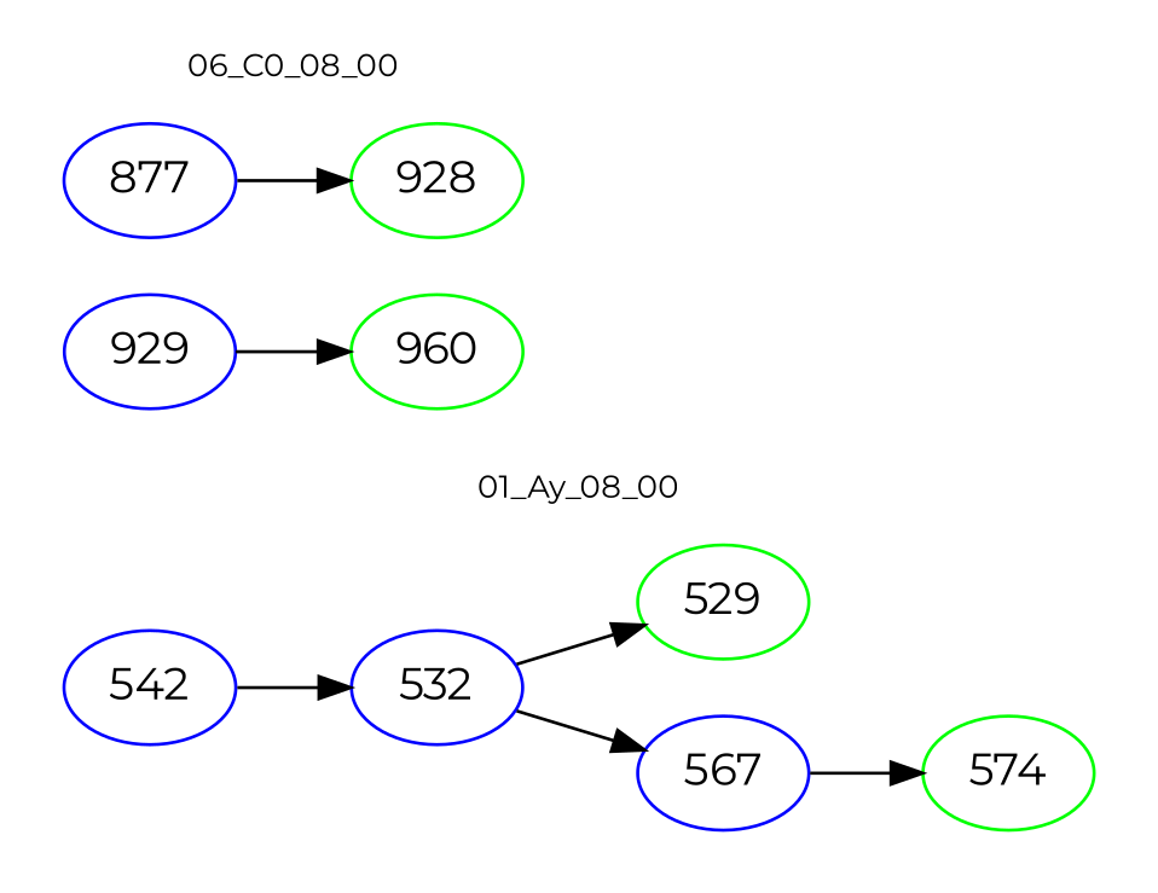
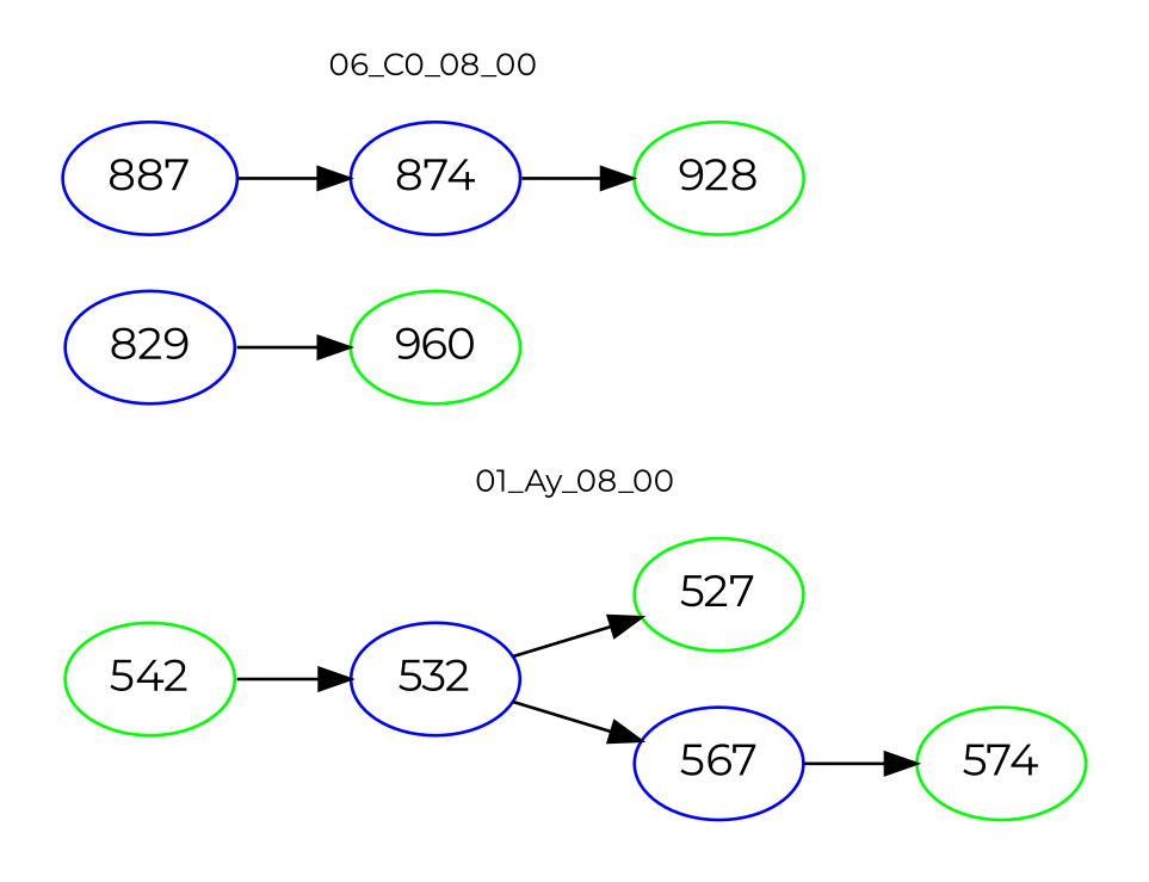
  digraph {
    fontname=Montserrat
    rankdir=LR
    node [color=blue fontname=Montserrat]
    edge [color=black fontname=Montserrat]
-   n1 [label=542]
+   n1 [color=green label=542]
    n2 [label=532]
    n3 [label=567]
-   n4 [color=green label=529]
+   n4 [color=green label=527]
    n5 [color=green label=574]
-   n7 [label=877]
-   n8 [label=929]
+   n6 [label=887]
+   n7 [label=874]
+   n8 [label=829]
    n9 [color=green label=928]
    n10 [color=green label=960]
    subgraph cluster_1 {
      color=white
      fontsize=10
      label="01_Ay_08_00"
      n1
      n2
      n3
      n4
      n5
    }
    subgraph cluster_2 {
      color=white
      fontsize=10
      label="06_C0_08_00"
+     n6
      n7
      n8
      n9
      n10
    }
    n1 -> n2
    n2 -> n3
    n2 -> n4
    n3 -> n5
+   n6 -> n7
    n7 -> n9
    n8 -> n10
  }
